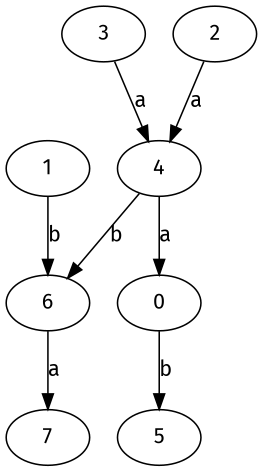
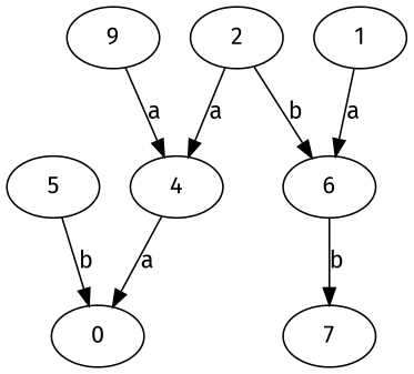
  strict digraph {
    fontname="Fira Sans"
    node [fontname="Fira Sans"]
    edge [fontname="Fira Sans"]
    0
    5
    4
-   3
+   3 [label=9]
    1
    6
    7
    2
-   0 -> 5 [label=b]
+   5 -> 0 [label=b]
    4 -> 0 [label=a]
    3 -> 4 [label=a]
-   1 -> 6 [label=b]
-   6 -> 7 [label=a]
+   1 -> 6 [label=a]
+   6 -> 7 [label=b]
    2 -> 4 [label=a]
-   4 -> 6 [label=b]
+   2 -> 6 [label=b]
  }
